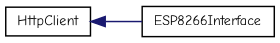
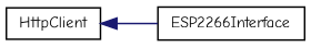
  digraph {
    rankdir=LR
    fontname="Comic Neue"
    node [color=black fillcolor=white fontname="Comic Neue" fontsize=10 shape=record style=filled]
    n1 [height=0.2 label=HttpClient width=0.4]
-   n2 [height=0.2 label=ESP8266Interface width=0.4]
+   n2 [height=0.2 label=ESP2266Interface width=0.4]
    n1 -> n2 [color=midnightblue dir=back fontname="Comic Neue" fontsize=10 labelfontname=Helvetica labelfontsize=10 style=solid]
  }
